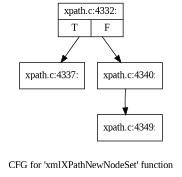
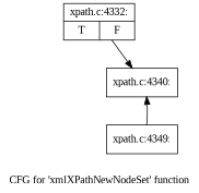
  digraph {
    fontname="Liberation Serif"
    label="CFG for 'xmlXPathNewNodeSet' function"
    node [fontname="Liberation Serif" shape=record]
    edge [fontname="Liberation Serif"]
    n1 [label="{xpath.c:4332:|{<s0>T|<s1>F}}"]
-   n2 [label="{xpath.c:4337:}"]
    n3 [label="{xpath.c:4340:}"]
    n4 [label="{xpath.c:4349:}"]
-   n1 -> n2
    n1 -> n3
-   n3 -> n4
+   n4 -> n3
  }
